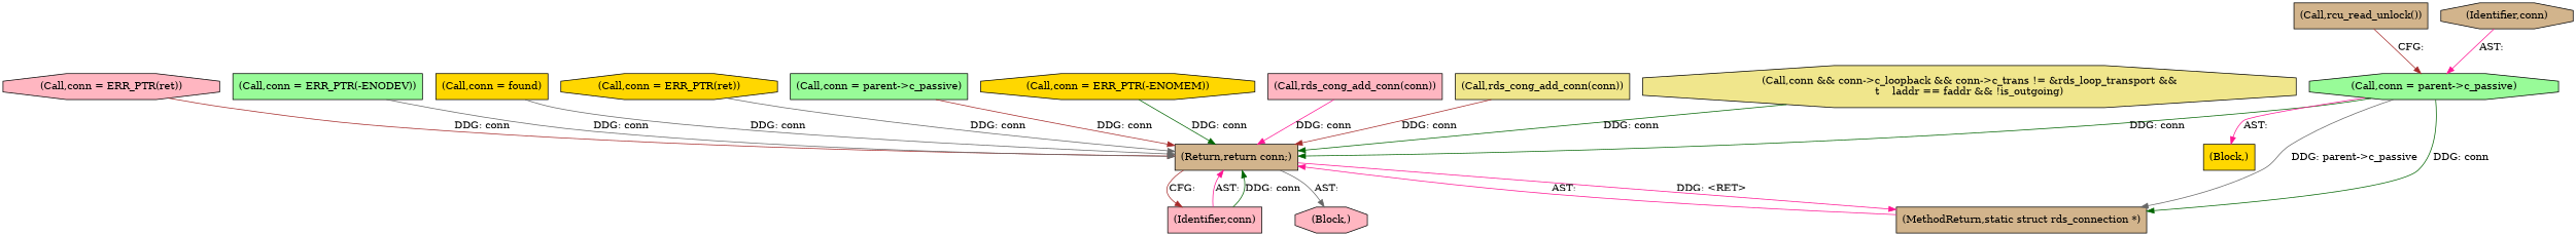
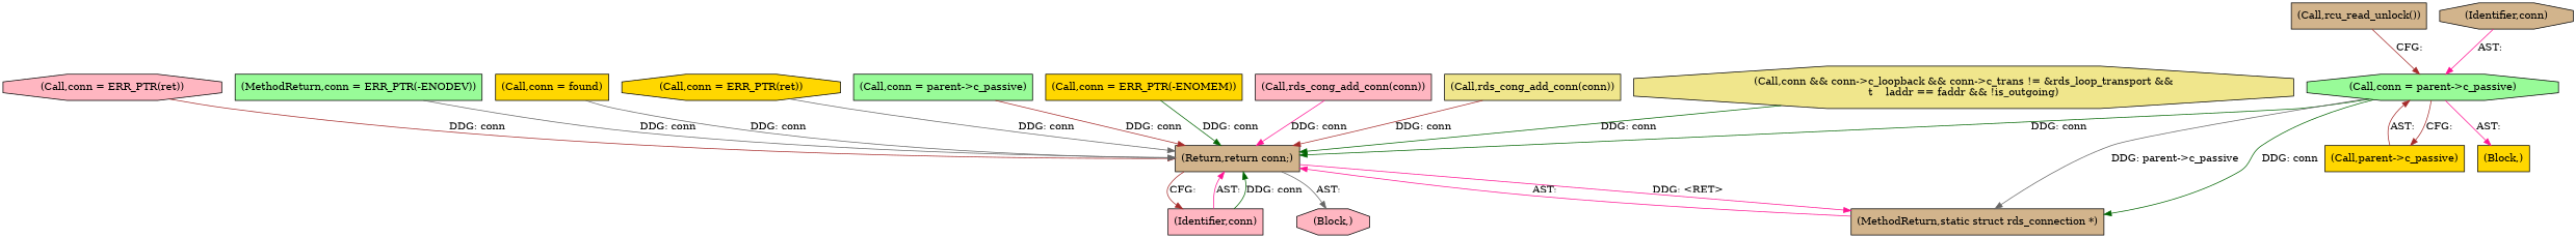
  digraph {
    node [fillcolor=gold shape=box style=filled]
    edge [color=brown]
    n1 [fillcolor=palegreen label="(Call,conn = parent->c_passive)" shape=octagon]
    n2 [fillcolor=tan label="(Return,return conn;)"]
    n3 [label="(Block,)"]
+   n4 [label="(Call,parent->c_passive)"]
    n5 [fillcolor=tan label="(MethodReturn,static struct rds_connection *)"]
    n6 [fillcolor=lightpink label="(Block,)" shape=octagon]
    n7 [fillcolor=lightpink label="(Identifier,conn)"]
    n8 [fillcolor=lightpink label="(Call,conn = ERR_PTR(ret))" shape=octagon]
    n9 [fillcolor=tan label="(Call,rcu_read_unlock())"]
-   n10 [fillcolor=palegreen label="(Call,conn = ERR_PTR(-ENODEV))"]
+   n10 [fillcolor=palegreen label="(MethodReturn,conn = ERR_PTR(-ENODEV))"]
    n11 [label="(Call,conn = found)"]
    n12 [label="(Call,conn = ERR_PTR(ret))" shape=octagon]
    n13 [fillcolor=palegreen label="(Call,conn = parent->c_passive)"]
-   n14 [label="(Call,conn = ERR_PTR(-ENOMEM))" shape=octagon]
+   n14 [label="(Call,conn = ERR_PTR(-ENOMEM))"]
    n15 [fillcolor=lightpink label="(Call,rds_cong_add_conn(conn))"]
    n16 [fillcolor=khaki label="(Call,rds_cong_add_conn(conn))"]
    n17 [fillcolor=khaki label="(Call,conn && conn->c_loopback && conn->c_trans != &rds_loop_transport &&\n\t    laddr == faddr && !is_outgoing)" shape=octagon]
    n18 [fillcolor=tan label="(Identifier,conn)" shape=octagon]
    n1 -> n2 [color=darkgreen label="DDG: conn"]
    n1 -> n3 [color=deeppink label="AST: "]
+   n1 -> n4 [label="CFG: "]
    n1 -> n5 [color=gray40 label="DDG: parent->c_passive"]
    n1 -> n5 [color=darkgreen label="DDG: conn"]
    n2 -> n5 [color=deeppink label="DDG: <RET>"]
    n2 -> n6 [color=gray40 label="AST: "]
    n2 -> n7 [label="CFG: "]
+   n4 -> n1 [label="AST: "]
    n5 -> n2 [color=deeppink label="AST: "]
    n7 -> n2 [color=deeppink label="AST: "]
    n7 -> n2 [color=darkgreen label="DDG: conn"]
    n8 -> n2 [label="DDG: conn"]
    n9 -> n1 [label="CFG: "]
    n10 -> n2 [color=gray40 label="DDG: conn"]
    n11 -> n2 [color=gray40 label="DDG: conn"]
    n12 -> n2 [color=gray40 label="DDG: conn"]
    n13 -> n2 [label="DDG: conn"]
    n14 -> n2 [color=darkgreen label="DDG: conn"]
    n15 -> n2 [color=deeppink label="DDG: conn"]
    n16 -> n2 [label="DDG: conn"]
    n17 -> n2 [color=darkgreen label="DDG: conn"]
    n18 -> n1 [color=deeppink label="AST: "]
  }
